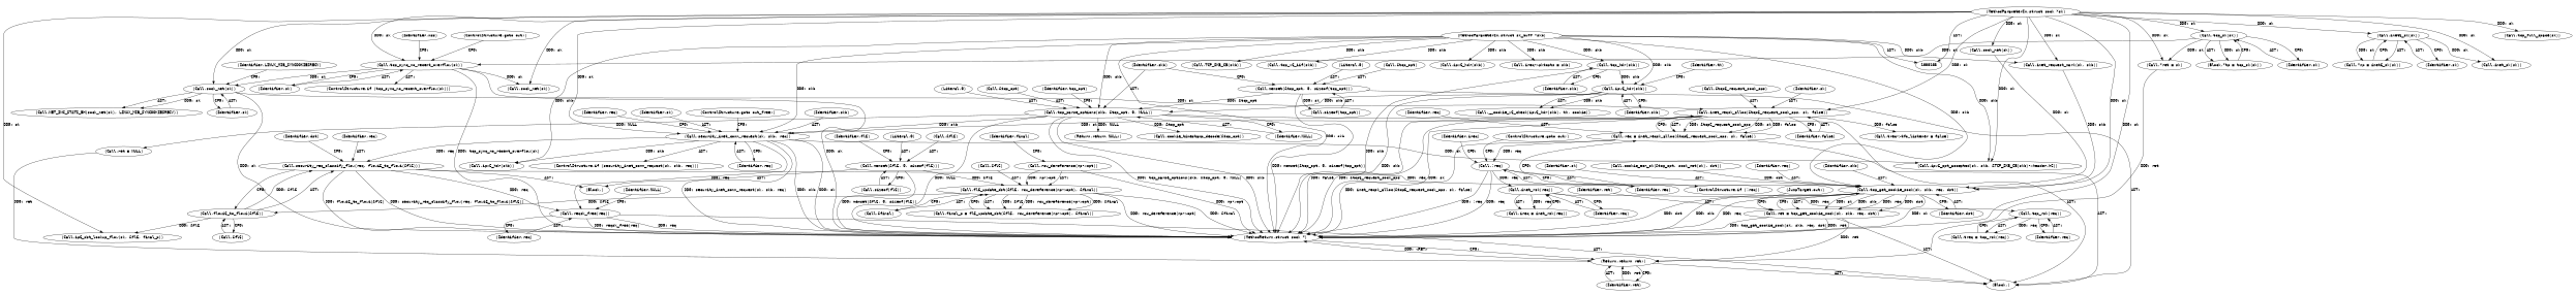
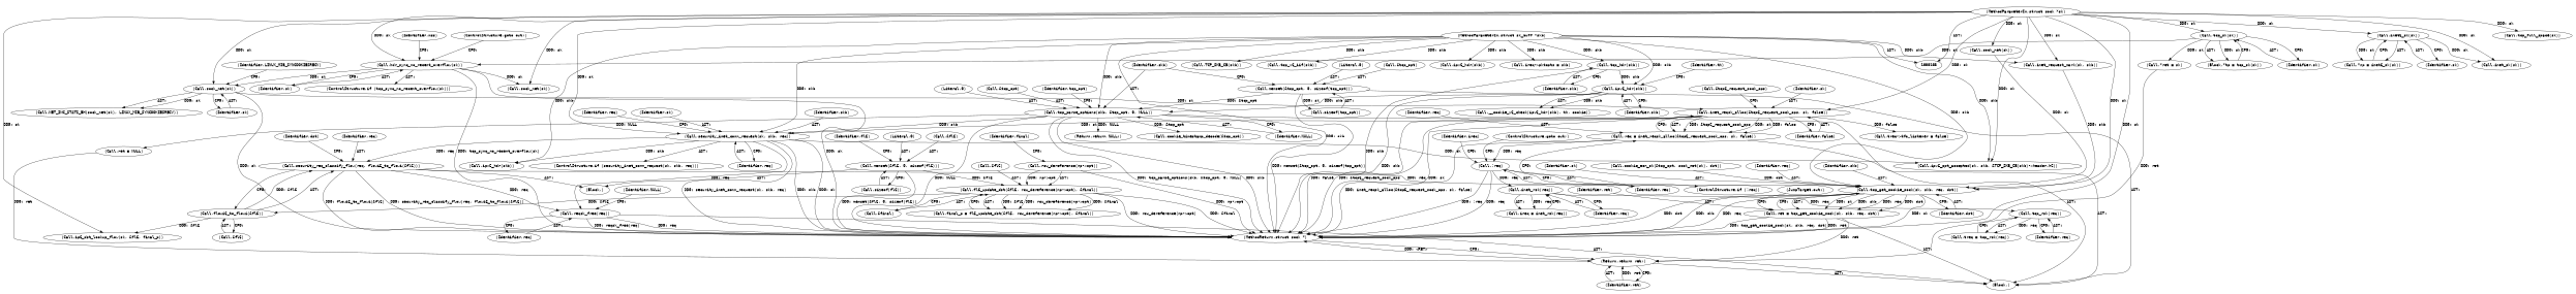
  digraph {
    fontname="DejaVu Sans Mono"
    node [fontname="DejaVu Sans Mono"]
    edge [fontname="DejaVu Sans Mono"]
    n1 [label="(Call,security_req_classify_flow(req, flowi6_to_flowi(&fl6)))"]
    n2 [label="(Call,flowi6_to_flowi(&fl6))"]
    n3 [label="(Call,tcp_get_cookie_sock(sk, skb, req, dst))"]
    n4 [label="(Call,reqsk_free(req))"]
    n5 [label="(Block,)"]
    n6 [label="(MethodReturn,struct sock *)"]
    n7 [label="(Call,ip6_dst_lookup_flow(sk, &fl6, final_p))"]
    n8 [label="(Call,&fl6)"]
    n9 [label="(Call,ret = tcp_get_cookie_sock(sk, skb, req, dst))"]
    n10 [label="(Identifier,dst)"]
    n11 [label="(Block,)"]
    n12 [label="(Identifier,req)"]
    n13 [label="(Return,return ret;)"]
    n14 [label="(Call,security_inet_conn_request(sk, skb, req))"]
    n15 [label="(Identifier,req)"]
    n16 [label="(ControlStructure,if (security_inet_conn_request(sk, skb, req)))"]
    n17 [label="(Call,ipv6_hdr(skb))"]
    n18 [label="(Call,ipv6_opt_accepted(sk, skb, &TCP_SKB_CB(skb)->header.h6))"]
    n19 [label="(Call,inet_reqsk_alloc(&tcp6_request_sock_ops, sk, false))"]
    n20 [label="(Call,req = inet_reqsk_alloc(&tcp6_request_sock_ops, sk, false))"]
    n21 [label="(Identifier,false)"]
    n22 [label="(Call,treq->tfo_listener = false)"]
    n23 [label="(Call,!req)"]
    n24 [label="(Call,sock_net(sk))"]
    n25 [label="(Call,NET_INC_STATS_BH(sock_net(sk), LINUX_MIB_SYNCOOKIESRECV))"]
    n26 [label="(Identifier,sk)"]
-   n27 [label="(Call,tcp_synq_no_recent_overflow(sk))"]
+   n27 [label="(Call,hdr_synq_no_recent_overflow(sk))"]
    n28 [label="(Call,sock_net(sk))"]
    n29 [label="(Identifier,sk)"]
    n30 [label="(ControlStructure,if (tcp_synq_no_recent_overflow(sk)))"]
    n31 [label="(MethodParameterIn,struct sock *sk)"]
    n32 [label="(Call,tcp_sk(sk))"]
    n33 [label="(Call,inet6_sk(sk))"]
    n34 [label="(Call,*ret = sk)"]
    n35 [label="(Call,inet_sk(sk))"]
    n36 [label="(Call,tcp_full_space(sk))"]
    n37 [label="(Call,inet_request_mark(sk, skb))"]
    n38 [label="(Call,sock_net(sk))"]
    1000103
    n40 [label="(Block,*tp = tcp_sk(sk))"]
    n41 [label="(Identifier,sk)"]
    n42 [label="(Call,*np = inet6_sk(sk))"]
    n43 [label="(Identifier,sk)"]
    n44 [label="(Call,tcp_parse_options(skb, &tcp_opt, 0, NULL))"]
    n45 [label="(Identifier,NULL)"]
    n46 [label="(Return,return NULL;)"]
    n47 [label="(Call,ret = NULL)"]
    n48 [label="(Call,cookie_timestamp_decode(&tcp_opt))"]
    n49 [label="(Call,ipv6_hdr(skb))"]
    n50 [label="(Identifier,skb)"]
    n51 [label="(Call,__cookie_v6_check(ipv6_hdr(skb), th, cookie))"]
    n52 [label="(Call,tcp_hdr(skb))"]
    n53 [label="(Identifier,skb)"]
    n54 [label="(MethodParameterIn,struct sk_buff *skb)"]
    n55 [label="(Call,TCP_SKB_CB(skb))"]
    n56 [label="(Call,tcp_v6_iif(skb))"]
    n57 [label="(Call,ipv6_hdr(skb))"]
    n58 [label="(Call,ireq->pktopts = skb)"]
    n59 [label="(Call,memset(&tcp_opt, 0, sizeof(tcp_opt)))"]
    n60 [label="(Call,sizeof(tcp_opt))"]
    n61 [label="(Call,tcp_rsk(req))"]
    n62 [label="(Identifier,req)"]
    n63 [label="(Call,treq = tcp_rsk(req))"]
    n64 [label="(Call,inet_rsk(req))"]
    n65 [label="(Call,ireq = inet_rsk(req))"]
    n66 [label="(Identifier,req)"]
    n67 [label="(Identifier,req)"]
    n68 [label="(ControlStructure,if (!req))"]
    n69 [label="(Call,fl6_update_dst(&fl6, rcu_dereference(np->opt), &final))"]
    n70 [label="(Call,&final)"]
    n71 [label="(Call,final_p = fl6_update_dst(&fl6, rcu_dereference(np->opt), &final))"]
    n72 [label="(Call,memset(&fl6, 0, sizeof(fl6)))"]
    n73 [label="(Call,sizeof(fl6))"]
    n74 [label="(Call,rcu_dereference(np->opt))"]
    n75 [label="(Identifier,ret)"]
    n76 [label="(Identifier,ireq)"]
    n77 [label="(Identifier,LINUX_MIB_SYNCOOKIESRECV)"]
    n78 [label="(Identifier,skb)"]
    n79 [label="(Identifier,tcp_opt)"]
-   n80 [label="(ControlStructure,goto out_free;)"]
    n81 [label="(Call,&fl6)"]
    n82 [label="(Literal,0)"]
    n83 [label="(Identifier,sk)"]
    n84 [label="(Identifier,skb)"]
    n85 [label="(Call,cookie_ecn_ok(&tcp_opt, sock_net(sk), dst))"]
    n86 [label="(ControlStructure,goto out;)"]
    n87 [label="(Identifier,th)"]
    n88 [label="(Literal,0)"]
    n89 [label="(Identifier,req)"]
    n90 [label="(Identifier,req)"]
    n91 [label="(Identifier,mss)"]
    n92 [label="(ControlStructure,goto out;)"]
    n93 [label="(Identifier,skb)"]
    n94 [label="(Identifier,dst)"]
    n95 [label="(Call,&tcp_opt)"]
    n96 [label="(Call,&tcp_opt)"]
    n97 [label="(JumpTarget,out:)"]
    n98 [label="(Identifier,sk)"]
    n99 [label="(Identifier,ret)"]
    n100 [label="(Identifier,NULL)"]
    n101 [label="(Identifier,final)"]
    n102 [label="(Call,&fl6)"]
    n103 [label="(Identifier,req)"]
    n104 [label="(Identifier,req)"]
    n105 [label="(Identifier,fl6)"]
    n106 [label="(Call,&tcp6_request_sock_ops)"]
    n107 [label="(Literal,0)"]
    n108 [label="(Identifier,sk)"]
    n1 -> n2 [label="CFG: "]
    n1 -> n3 [label="DDG: req"]
    n1 -> n4 [label="DDG: req"]
    n1 -> n5 [label="AST: "]
    n1 -> n6 [label="DDG: security_req_classify_flow(req, flowi6_to_flowi(&fl6))"]
    n1 -> n6 [label="DDG: flowi6_to_flowi(&fl6)"]
    n2 -> n1 [label="AST: "]
    n2 -> n1 [label="DDG: &fl6"]
    n2 -> n7 [label="DDG: &fl6"]
    n2 -> n8 [label="CFG: "]
    n3 -> n6 [label="DDG: skb"]
    n3 -> n6 [label="DDG: req"]
    n3 -> n6 [label="DDG: sk"]
    n3 -> n6 [label="DDG: dst"]
    n3 -> n9 [label="AST: "]
    n3 -> n9 [label="DDG: sk"]
    n3 -> n9 [label="DDG: skb"]
    n3 -> n9 [label="DDG: req"]
    n3 -> n9 [label="DDG: dst"]
    n3 -> n10 [label="CFG: "]
    n4 -> n6 [label="DDG: reqsk_free(req)"]
    n4 -> n6 [label="DDG: req"]
    n4 -> n11 [label="AST: "]
    n4 -> n12 [label="CFG: "]
    n6 -> n13 [label="CFG: "]
    n8 -> n2 [label="AST: "]
    n9 -> n3 [label="CFG: "]
    n9 -> n6 [label="DDG: tcp_get_cookie_sock(sk, skb, req, dst)"]
    n9 -> n6 [label="DDG: ret"]
    n9 -> n11 [label="AST: "]
    n9 -> n13 [label="DDG: ret"]
    n10 -> n3 [label="AST: "]
    n12 -> n4 [label="AST: "]
    n13 -> n6 [label="DDG: <RET>"]
    n13 -> n11 [label="AST: "]
    n13 -> n75 [label="CFG: "]
    n14 -> n1 [label="DDG: req"]
    n14 -> n4 [label="DDG: req"]
    n14 -> n6 [label="DDG: sk"]
    n14 -> n6 [label="DDG: security_inet_conn_request(sk, skb, req)"]
    n14 -> n6 [label="DDG: skb"]
    n14 -> n15 [label="CFG: "]
    n14 -> n16 [label="AST: "]
    n14 -> n17 [label="DDG: skb"]
    n14 -> n18 [label="DDG: sk"]
    n15 -> n14 [label="AST: "]
    n19 -> n6 [label="DDG: sk"]
    n19 -> n6 [label="DDG: false"]
    n19 -> n6 [label="DDG: &tcp6_request_sock_ops"]
    n19 -> n14 [label="DDG: sk"]
    n19 -> n20 [label="AST: "]
    n19 -> n20 [label="DDG: &tcp6_request_sock_ops"]
    n19 -> n20 [label="DDG: sk"]
    n19 -> n20 [label="DDG: false"]
    n19 -> n21 [label="CFG: "]
    n19 -> n22 [label="DDG: false"]
    n20 -> n6 [label="DDG: inet_reqsk_alloc(&tcp6_request_sock_ops, sk, false)"]
    n20 -> n11 [label="AST: "]
    n20 -> n19 [label="CFG: "]
    n20 -> n23 [label="DDG: req"]
    n21 -> n19 [label="AST: "]
    n23 -> n6 [label="DDG: !req"]
    n23 -> n6 [label="DDG: req"]
    n23 -> n64 [label="DDG: req"]
    n23 -> n67 [label="CFG: "]
    n23 -> n68 [label="AST: "]
    n24 -> n6 [label="DDG: sk"]
    n24 -> n19 [label="DDG: sk"]
    n24 -> n25 [label="AST: "]
    n24 -> n25 [label="DDG: sk"]
    n24 -> n26 [label="CFG: "]
    n26 -> n24 [label="AST: "]
    n27 -> n6 [label="DDG: sk"]
    n27 -> n6 [label="DDG: tcp_synq_no_recent_overflow(sk)"]
    n27 -> n24 [label="DDG: sk"]
    n27 -> n28 [label="DDG: sk"]
    n27 -> n29 [label="CFG: "]
    n27 -> n30 [label="AST: "]
    n29 -> n27 [label="AST: "]
    n31 -> n3 [label="DDG: sk"]
    n31 -> n6 [label="DDG: sk"]
    n31 -> n7 [label="DDG: sk"]
    n31 -> n14 [label="DDG: sk"]
    n31 -> n18 [label="DDG: sk"]
    n31 -> n19 [label="DDG: sk"]
    n31 -> n24 [label="DDG: sk"]
    n31 -> n27 [label="DDG: sk"]
    n31 -> n28 [label="DDG: sk"]
    n31 -> n32 [label="DDG: sk"]
    n31 -> n33 [label="DDG: sk"]
-   n31 -> n34 [label="DDG: sk"]
    n31 -> n35 [label="DDG: sk"]
    n31 -> n36 [label="DDG: sk"]
    n31 -> n37 [label="DDG: sk"]
    n31 -> n38 [label="DDG: sk"]
    n31 -> 1000103 [label="AST: "]
    n32 -> n27 [label="DDG: sk"]
    n32 -> n34 [label="DDG: sk"]
    n32 -> n40 [label="AST: "]
    n32 -> n40 [label="DDG: sk"]
    n32 -> n41 [label="CFG: "]
    n33 -> n35 [label="DDG: sk"]
    n33 -> n42 [label="AST: "]
    n33 -> n42 [label="DDG: sk"]
    n33 -> n43 [label="CFG: "]
    n34 -> n13 [label="DDG: ret"]
    n37 -> n3 [label="DDG: skb"]
    n38 -> n3 [label="DDG: sk"]
    n40 -> n32 [label="CFG: "]
    n41 -> n32 [label="AST: "]
    n42 -> n33 [label="CFG: "]
    n43 -> n33 [label="AST: "]
    n44 -> n6 [label="DDG: tcp_parse_options(skb, &tcp_opt, 0, NULL)"]
    n44 -> n6 [label="DDG: skb"]
    n44 -> n6 [label="DDG: NULL"]
    n44 -> n11 [label="AST: "]
    n44 -> n14 [label="DDG: skb"]
    n44 -> n45 [label="CFG: "]
    n44 -> n46 [label="DDG: NULL"]
    n44 -> n47 [label="DDG: NULL"]
    n44 -> n48 [label="DDG: &tcp_opt"]
    n45 -> n44 [label="AST: "]
    n47 -> n13 [label="DDG: ret"]
    n49 -> n6 [label="DDG: skb"]
    n49 -> n44 [label="DDG: skb"]
    n49 -> n50 [label="CFG: "]
    n49 -> n51 [label="AST: "]
    n49 -> n51 [label="DDG: skb"]
    n50 -> n49 [label="AST: "]
    n52 -> n6 [label="DDG: skb"]
    n52 -> n49 [label="DDG: skb"]
    n52 -> n53 [label="CFG: "]
    n53 -> n52 [label="AST: "]
    n54 -> n3 [label="DDG: skb"]
    n54 -> n6 [label="DDG: skb"]
    n54 -> n14 [label="DDG: skb"]
    n54 -> n17 [label="DDG: skb"]
    n54 -> n18 [label="DDG: skb"]
    n54 -> n37 [label="DDG: skb"]
    n54 -> 1000103 [label="AST: "]
    n54 -> n44 [label="DDG: skb"]
    n54 -> n49 [label="DDG: skb"]
    n54 -> n52 [label="DDG: skb"]
    n54 -> n55 [label="DDG: skb"]
    n54 -> n56 [label="DDG: skb"]
    n54 -> n57 [label="DDG: skb"]
    n54 -> n58 [label="DDG: skb"]
    n59 -> n6 [label="DDG: memset(&tcp_opt, 0, sizeof(tcp_opt))"]
    n59 -> n11 [label="AST: "]
    n59 -> n44 [label="DDG: &tcp_opt"]
    n59 -> n60 [label="DDG: sk"]
    n60 -> n59 [label="AST: "]
    n61 -> n62 [label="CFG: "]
    n61 -> n63 [label="AST: "]
    n61 -> n63 [label="DDG: req"]
    n62 -> n61 [label="AST: "]
    n63 -> n61 [label="CFG: "]
    n64 -> n61 [label="DDG: req"]
    n64 -> n65 [label="AST: "]
    n64 -> n65 [label="DDG: req"]
    n64 -> n66 [label="CFG: "]
    n65 -> n64 [label="CFG: "]
    n66 -> n64 [label="AST: "]
    n67 -> n20 [label="CFG: "]
    n67 -> n23 [label="AST: "]
    n69 -> n2 [label="DDG: &fl6"]
    n69 -> n6 [label="DDG: &final"]
    n69 -> n6 [label="DDG: rcu_dereference(np->opt)"]
    n69 -> n70 [label="CFG: "]
    n69 -> n71 [label="AST: "]
    n69 -> n71 [label="DDG: &fl6"]
    n69 -> n71 [label="DDG: rcu_dereference(np->opt)"]
    n69 -> n71 [label="DDG: &final"]
    n70 -> n69 [label="AST: "]
    n71 -> n69 [label="CFG: "]
    n72 -> n5 [label="AST: "]
    n72 -> n6 [label="DDG: memset(&fl6, 0, sizeof(fl6))"]
    n72 -> n69 [label="DDG: &fl6"]
    n72 -> n73 [label="CFG: "]
    n73 -> n72 [label="AST: "]
    n74 -> n6 [label="DDG: np->opt"]
    n74 -> n69 [label="AST: "]
    n74 -> n69 [label="DDG: np->opt"]
    n75 -> n13 [label="AST: "]
    n75 -> n13 [label="DDG: ret"]
    n76 -> n23 [label="CFG: "]
    n77 -> n24 [label="CFG: "]
    n78 -> n3 [label="AST: "]
    n79 -> n44 [label="CFG: "]
-   n80 -> n14 [label="CFG: "]
    n81 -> n72 [label="AST: "]
    n82 -> n59 [label="AST: "]
    n83 -> n3 [label="AST: "]
    n84 -> n14 [label="AST: "]
    n85 -> n3 [label="DDG: dst"]
    n86 -> n23 [label="CFG: "]
    n87 -> n49 [label="CFG: "]
    n88 -> n44 [label="AST: "]
    n89 -> n14 [label="CFG: "]
    n90 -> n3 [label="AST: "]
    n91 -> n27 [label="CFG: "]
    n92 -> n27 [label="CFG: "]
    n93 -> n44 [label="AST: "]
    n93 -> n59 [label="CFG: "]
    n94 -> n1 [label="CFG: "]
    n95 -> n44 [label="AST: "]
    n96 -> n59 [label="AST: "]
    n97 -> n9 [label="CFG: "]
    n98 -> n19 [label="AST: "]
    n99 -> n9 [label="AST: "]
    n100 -> n4 [label="CFG: "]
    n101 -> n74 [label="CFG: "]
    n102 -> n69 [label="AST: "]
    n103 -> n20 [label="AST: "]
    n104 -> n1 [label="AST: "]
    n105 -> n72 [label="CFG: "]
-   n106 -> n19 [label="AST: "]
+   n106 -> n19 [label="CFG: "]
    n107 -> n72 [label="AST: "]
    n108 -> n14 [label="AST: "]
  }
